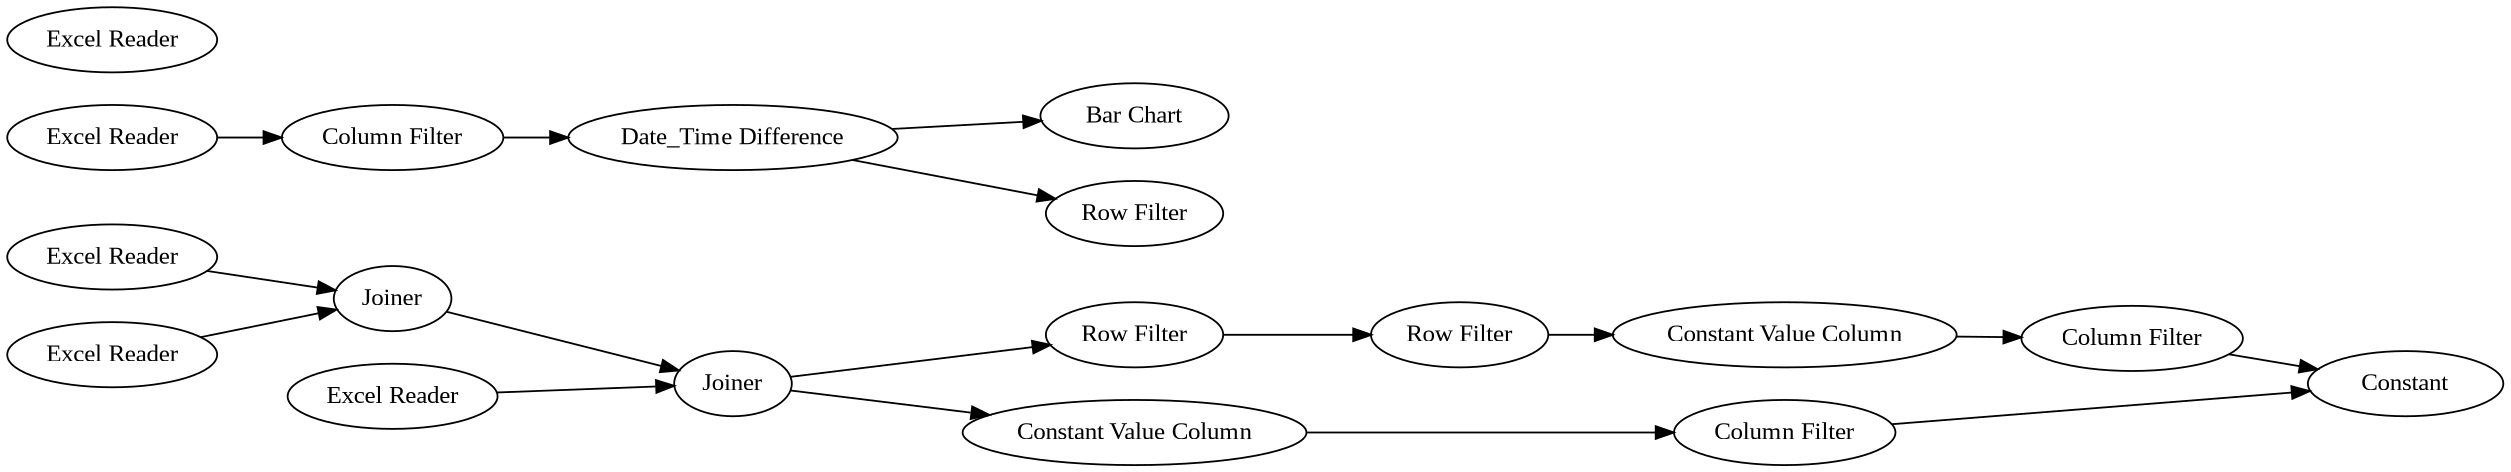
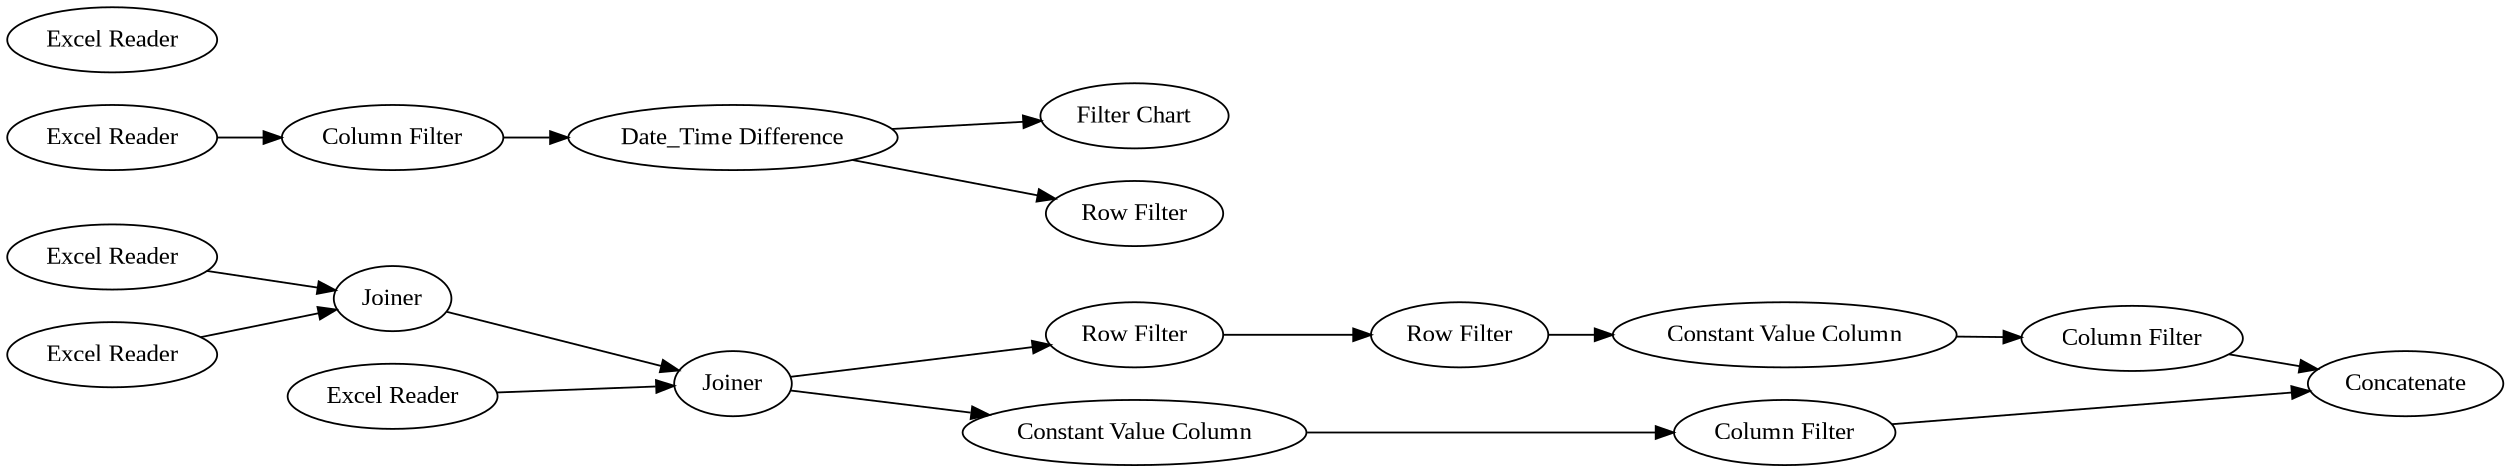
  digraph {
    fontname="Liberation Serif"
    rankdir=LR
    node [fontname="Liberation Serif"]
    edge [fontname="Liberation Serif"]
    n1 [label="Excel Reader"]
    n2 [label=Joiner]
    n3 [label=Joiner]
    n4 [label="Excel Reader"]
    n5 [label="Column Filter"]
    n6 [label="Date_Time Difference"]
    n7 [label="Excel Reader"]
    n8 [label="Excel Reader"]
    n9 [label="Row Filter"]
    n10 [label="Constant Value Column"]
    n11 [label="Row Filter"]
    n12 [label="Column Filter"]
    n13 [label="Excel Reader"]
    n14 [label="Constant Value Column"]
    n15 [label="Column Filter"]
-   n16 [label=Constant]
-   n17 [label="Bar Chart"]
+   n16 [label=Concatenate]
+   n17 [label="Filter Chart"]
    n18 [label="Row Filter"]
    n1 -> n2
    n2 -> n3
    n3 -> n9
    n3 -> n10
    n4 -> n5
    n5 -> n6
    n6 -> n17
    n6 -> n18
    n7 -> n2
    n9 -> n11
    n10 -> n12
    n11 -> n14
    n12 -> n16
    n13 -> n3
    n14 -> n15
    n15 -> n16
  }
